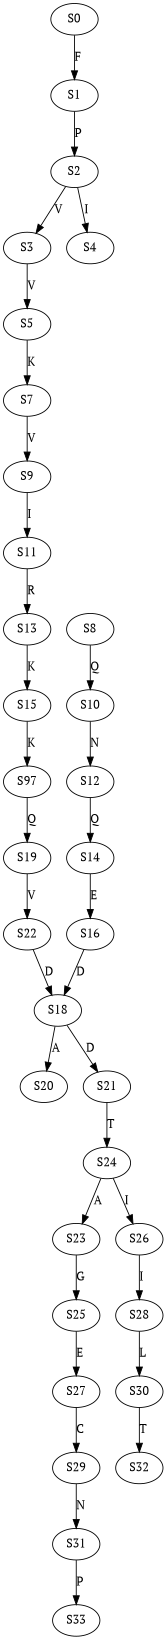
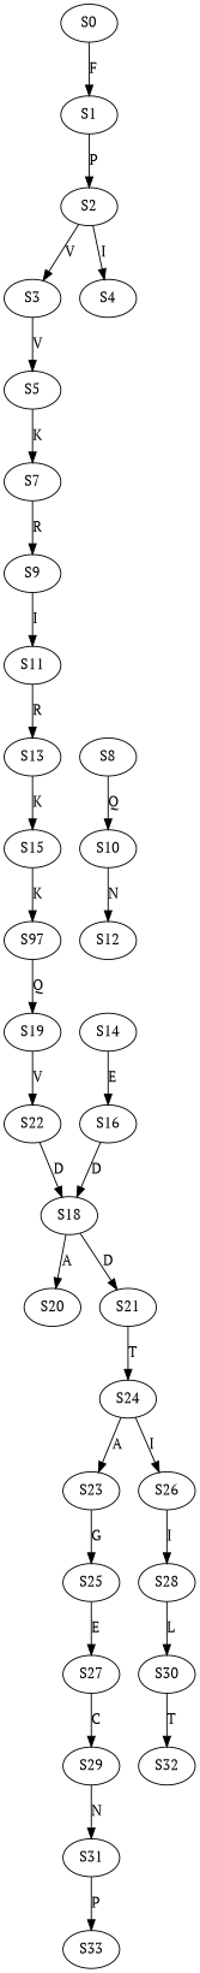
  strict digraph {
    fontname="PT Serif"
    node [fontname="PT Serif"]
    edge [fontname="PT Serif"]
    S0
    S1
    S2
    S3
    S4
    S5
    S7
    S9
    S8
    S10
    S11
    S12
    S13
    S14
    S15
    S16
    n17 [label=S97]
    S18
    S19
    S20
    S21
    S22
    S24
    S23
    S25
    S26
    S27
    S28
    S29
    S30
    S31
    S32
    S33
    S0 -> S1 [label=F]
    S1 -> S2 [label=P]
    S2 -> S3 [label=V]
    S2 -> S4 [label=I]
    S3 -> S5 [label=V]
    S5 -> S7 [label=K]
-   S7 -> S9 [label=V]
+   S7 -> S9 [label=R]
    S9 -> S11 [label=I]
    S8 -> S10 [label=Q]
    S10 -> S12 [label=N]
    S11 -> S13 [label=R]
-   S12 -> S14 [label=Q]
    S13 -> S15 [label=K]
    S14 -> S16 [label=E]
    S15 -> n17 [label=K]
    S16 -> S18 [label=D]
    n17 -> S19 [label=Q]
    S18 -> S20 [label=A]
    S18 -> S21 [label=D]
    S19 -> S22 [label=V]
    S21 -> S24 [label=T]
    S22 -> S18 [label=D]
    S24 -> S23 [label=A]
    S24 -> S26 [label=I]
    S23 -> S25 [label=G]
    S25 -> S27 [label=E]
    S26 -> S28 [label=I]
    S27 -> S29 [label=C]
    S28 -> S30 [label=L]
    S29 -> S31 [label=N]
    S30 -> S32 [label=T]
    S31 -> S33 [label=P]
  }
